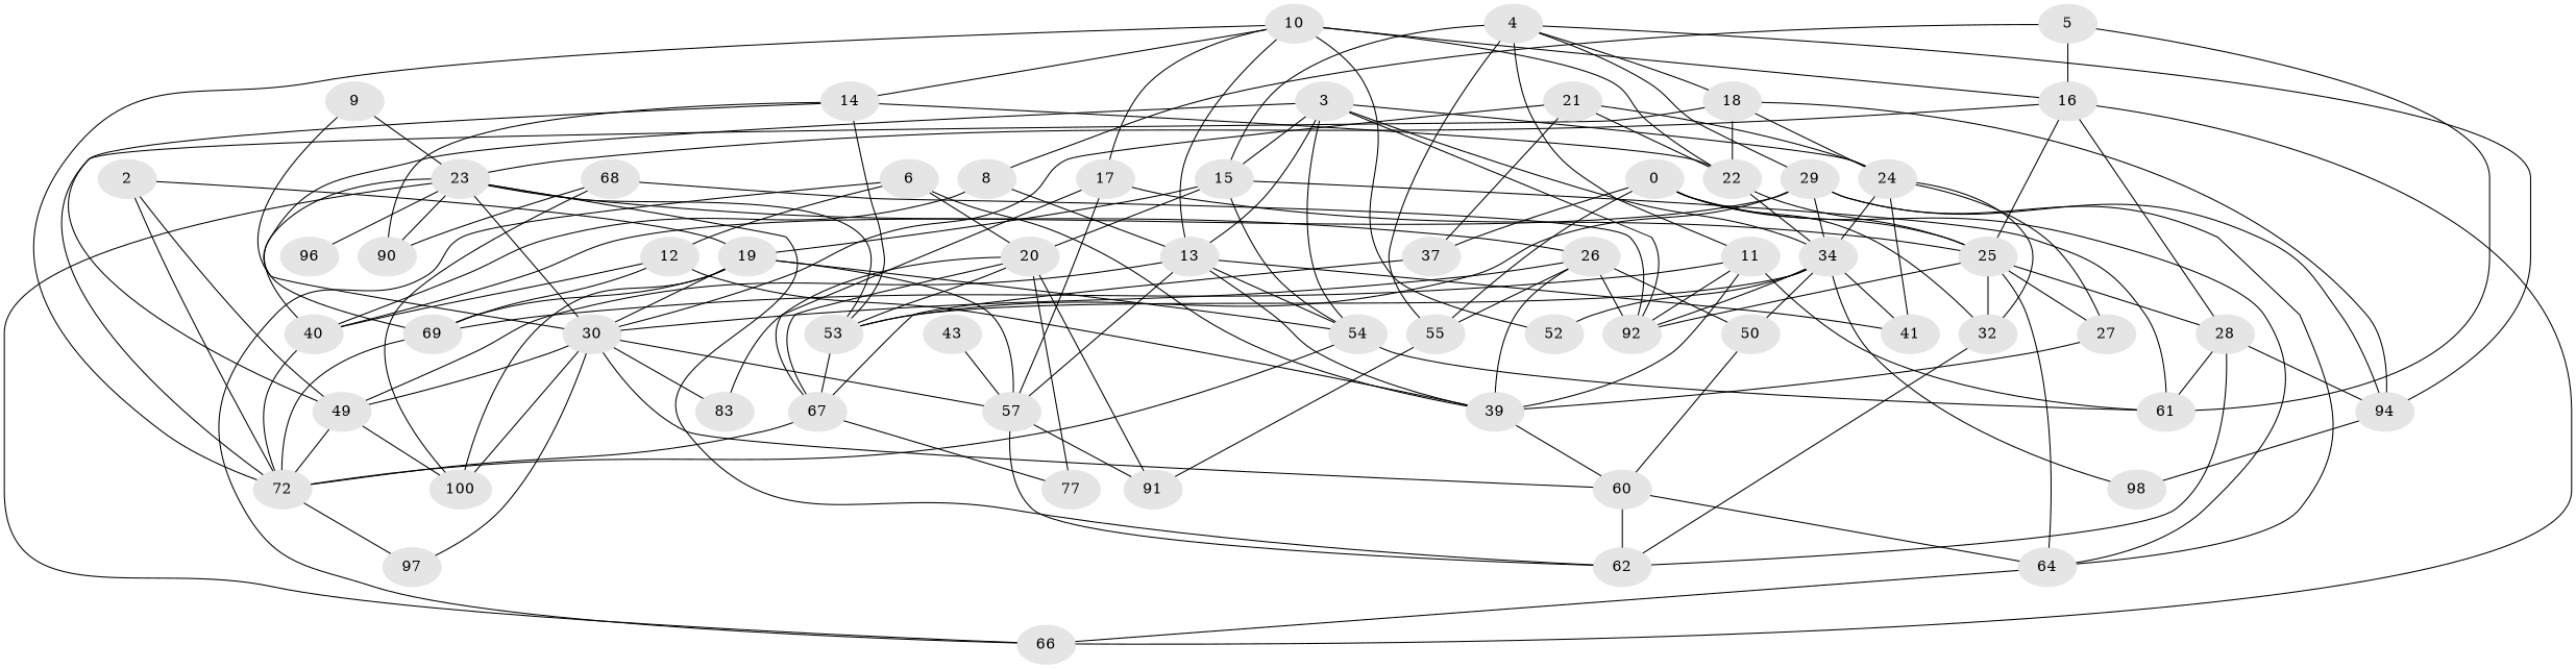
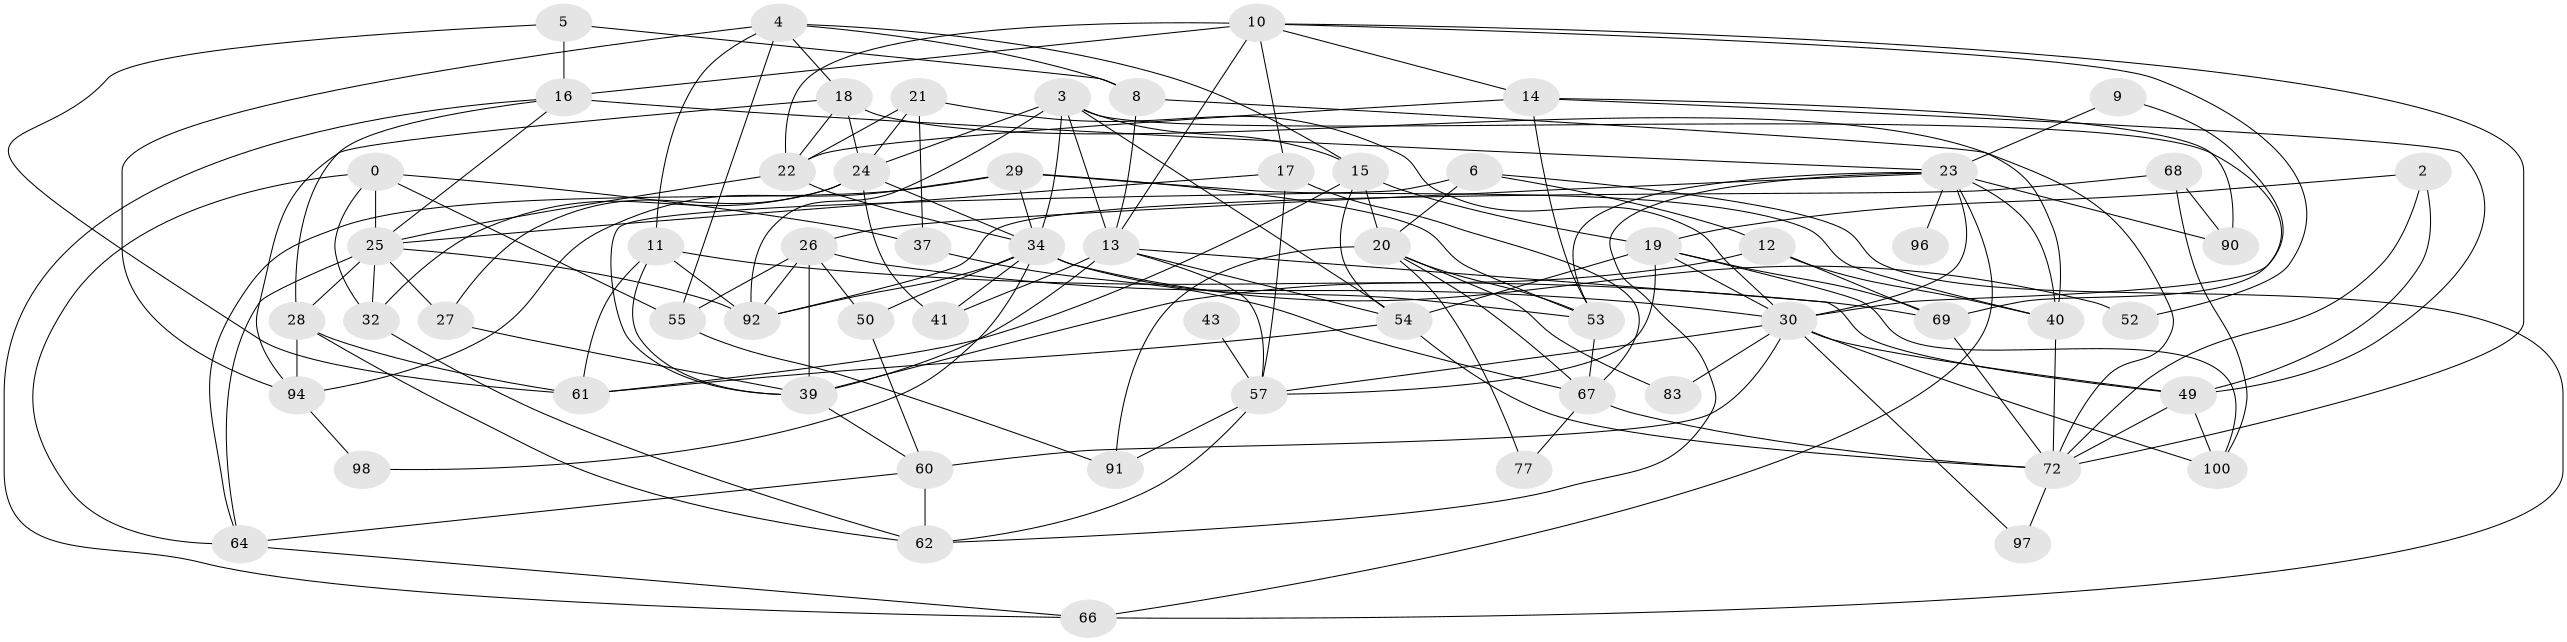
  graph {
    node [color=gray90 style=filled]
    n1 [label=0 super="+35"]
    25 [super="+51"]
    32
    37
    55 [super="+63"]
    64 [super="+95"]
    92
    28 [super="+71"]
    27
    62 [super="+86"]
    67 [super="+79"]
    91
    66
    19 [super="+80"]
    54 [super="+87"]
    69 [super="+76"]
    30 [super="+56"]
    57 [super="+82"]
    100
    2
    49 [super="+88"]
    72 [super="+89"]
    97
    3 [super="+42"]
    13 [super="+46"]
    15 [super="+47"]
    24 [super="+81"]
    34 [super="+45"]
    39 [super="+74"]
    41
    61 [super="+75"]
    20 [super="+36"]
    52
    53 [super="+93"]
    50
    98
    4 [super="+58"]
    8
    11 [super="+59"]
    18 [super="+70"]
    94
    40 [super="+99"]
    22 [super="+65"]
    5
    16 [super="+48"]
    23 [super="+84"]
    6 [super="+7"]
    12 [super="+85"]
    77
    83
    60 [super="+73"]
    90
    96
    26 [super="+44"]
    9
    10 [super="+31"]
    14 [super="+38"]
    17
    21 [super="+78"]
    29 [super="+33"]
    43
    68
    n1 -- 25
    n1 -- 32
    n1 -- 37
    n1 -- 55
    n1 -- 64
    25 -- 32
    25 -- 64
    25 -- 92
    25 -- 28
    25 -- 27
    32 -- 62
    37 -- 67
    55 -- 91
    64 -- 66
    28 -- 62
    28 -- 61
    28 -- 94
    27 -- 39
    67 -- 72
    67 -- 77
    19 -- 54
    19 -- 69
    19 -- 30
    19 -- 57
    19 -- 100
    54 -- 72
    54 -- 61
    69 -- 72
    30 -- 57
    30 -- 100
    30 -- 49
    30 -- 97
    30 -- 83
    30 -- 60
    57 -- 62
    57 -- 91
    2 -- 19
    2 -- 49
    2 -- 72
    49 -- 100
    49 -- 72
    72 -- 97
    3 -- 92
    3 -- 54
    3 -- 69
    3 -- 13
    3 -- 15
    3 -- 24
    3 -- 34
    13 -- 54
    13 -- 57
    13 -- 49
    13 -- 39
    13 -- 41
    15 -- 19
    15 -- 54
    15 -- 61
    15 -- 20
    24 -- 32
    24 -- 27
    24 -- 34
    24 -- 41
    34 -- 92
    34 -- 41
    34 -- 52
    34 -- 53
    34 -- 50
    34 -- 98
    39 -- 60
    20 -- 67
    20 -- 91
    20 -- 53
    20 -- 77
    20 -- 83
    53 -- 67
    50 -- 60
    4 -- 55
    4 -- 15 [weight=2]
-   4 -- 29
+   4 -- 8
    4 -- 11 [weight=2]
    4 -- 18
    4 -- 94
    8 -- 13
    8 -- 40
    11 -- 92
    11 -- 69
    11 -- 39
    11 -- 61
    18 -- 72
    18 -- 24
    18 -- 94
    18 -- 22
    94 -- 98
    40 -- 72
    22 -- 25
    22 -- 34 [weight=2]
    5 -- 61
    5 -- 8
    5 -- 16
    16 -- 25
    16 -- 28
    16 -- 66
    16 -- 23
    23 -- 62
    23 -- 66
    23 -- 30
    23 -- 53
    23 -- 40
    23 -- 90
    23 -- 96
    23 -- 26
    6 -- 66
    6 -- 39
    6 -- 20
    6 -- 12
    12 -- 69
    12 -- 39
    12 -- 40
    60 -- 64
    60 -- 62
    26 -- 55
    26 -- 92
    26 -- 30
    26 -- 39
    26 -- 50
    9 -- 30
    9 -- 23
    10 -- 72
    10 -- 13
    10 -- 52
    10 -- 22
    10 -- 16 [weight=2]
    10 -- 14
    10 -- 17
    14 -- 49
    14 -- 53
    14 -- 22
    14 -- 90
    17 -- 25
    17 -- 67
    17 -- 57
    21 -- 37
    21 -- 30
    21 -- 24
    21 -- 22
    29 -- 64
    29 -- 34
    29 -- 53
    29 -- 94
    29 -- 40 [weight=2]
    43 -- 57 [weight=2]
    68 -- 92
    68 -- 100
    68 -- 90
  }
